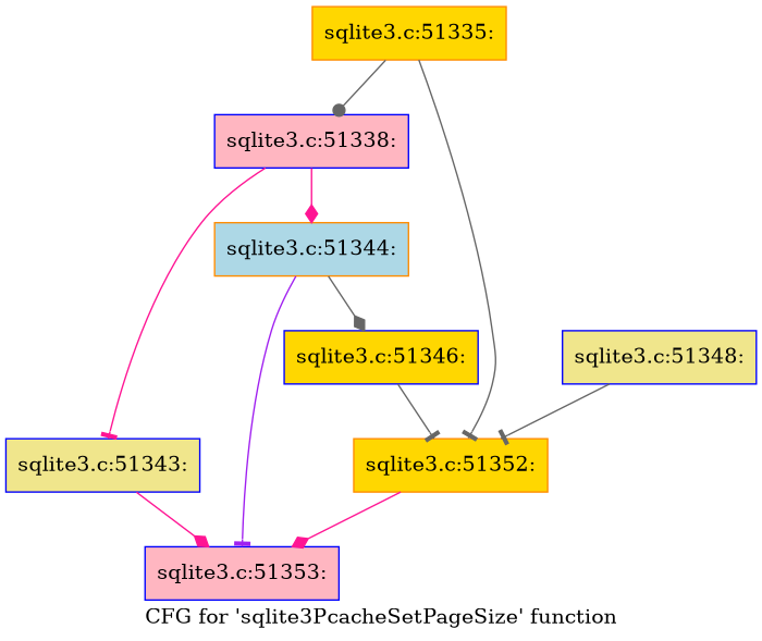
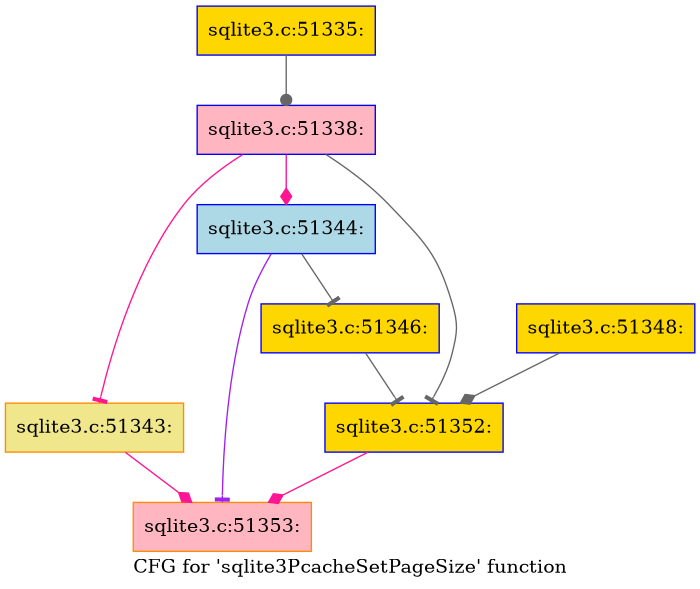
  digraph {
    label="CFG for 'sqlite3PcacheSetPageSize' function"
    node [color=darkorange fillcolor=gold shape=record style=filled]
    edge [arrowhead=tee color=gray40]
-   n1 [label="{sqlite3.c:51335:}"]
+   n1 [color=blue label="{sqlite3.c:51335:}"]
    n2 [color=blue fillcolor=lightpink label="{sqlite3.c:51338:}"]
-   n3 [label="{sqlite3.c:51352:}"]
-   n4 [color=blue fillcolor=khaki label="{sqlite3.c:51343:}"]
-   n5 [fillcolor=lightblue label="{sqlite3.c:51344:}"]
-   n6 [color=blue fillcolor=lightpink label="{sqlite3.c:51353:}"]
+   n3 [color=blue label="{sqlite3.c:51352:}"]
+   n4 [fillcolor=khaki label="{sqlite3.c:51343:}"]
+   n5 [color=blue fillcolor=lightblue label="{sqlite3.c:51344:}"]
+   n6 [fillcolor=lightpink label="{sqlite3.c:51353:}"]
    n7 [color=blue label="{sqlite3.c:51346:}"]
-   n8 [color=blue fillcolor=khaki label="{sqlite3.c:51348:}"]
+   n8 [color=blue label="{sqlite3.c:51348:}"]
    n1 -> n2 [arrowhead=dot]
-   n1 -> n3
+   n2 -> n3
    n2 -> n4 [color=deeppink]
    n2 -> n5 [arrowhead=diamond color=deeppink]
    n3 -> n6 [arrowhead=diamond color=deeppink]
    n4 -> n6 [arrowhead=diamond color=deeppink]
    n5 -> n6 [color=purple]
-   n5 -> n7 [arrowhead=diamond]
+   n5 -> n7
    n7 -> n3
-   n8 -> n3
+   n8 -> n3 [arrowhead=diamond]
  }
